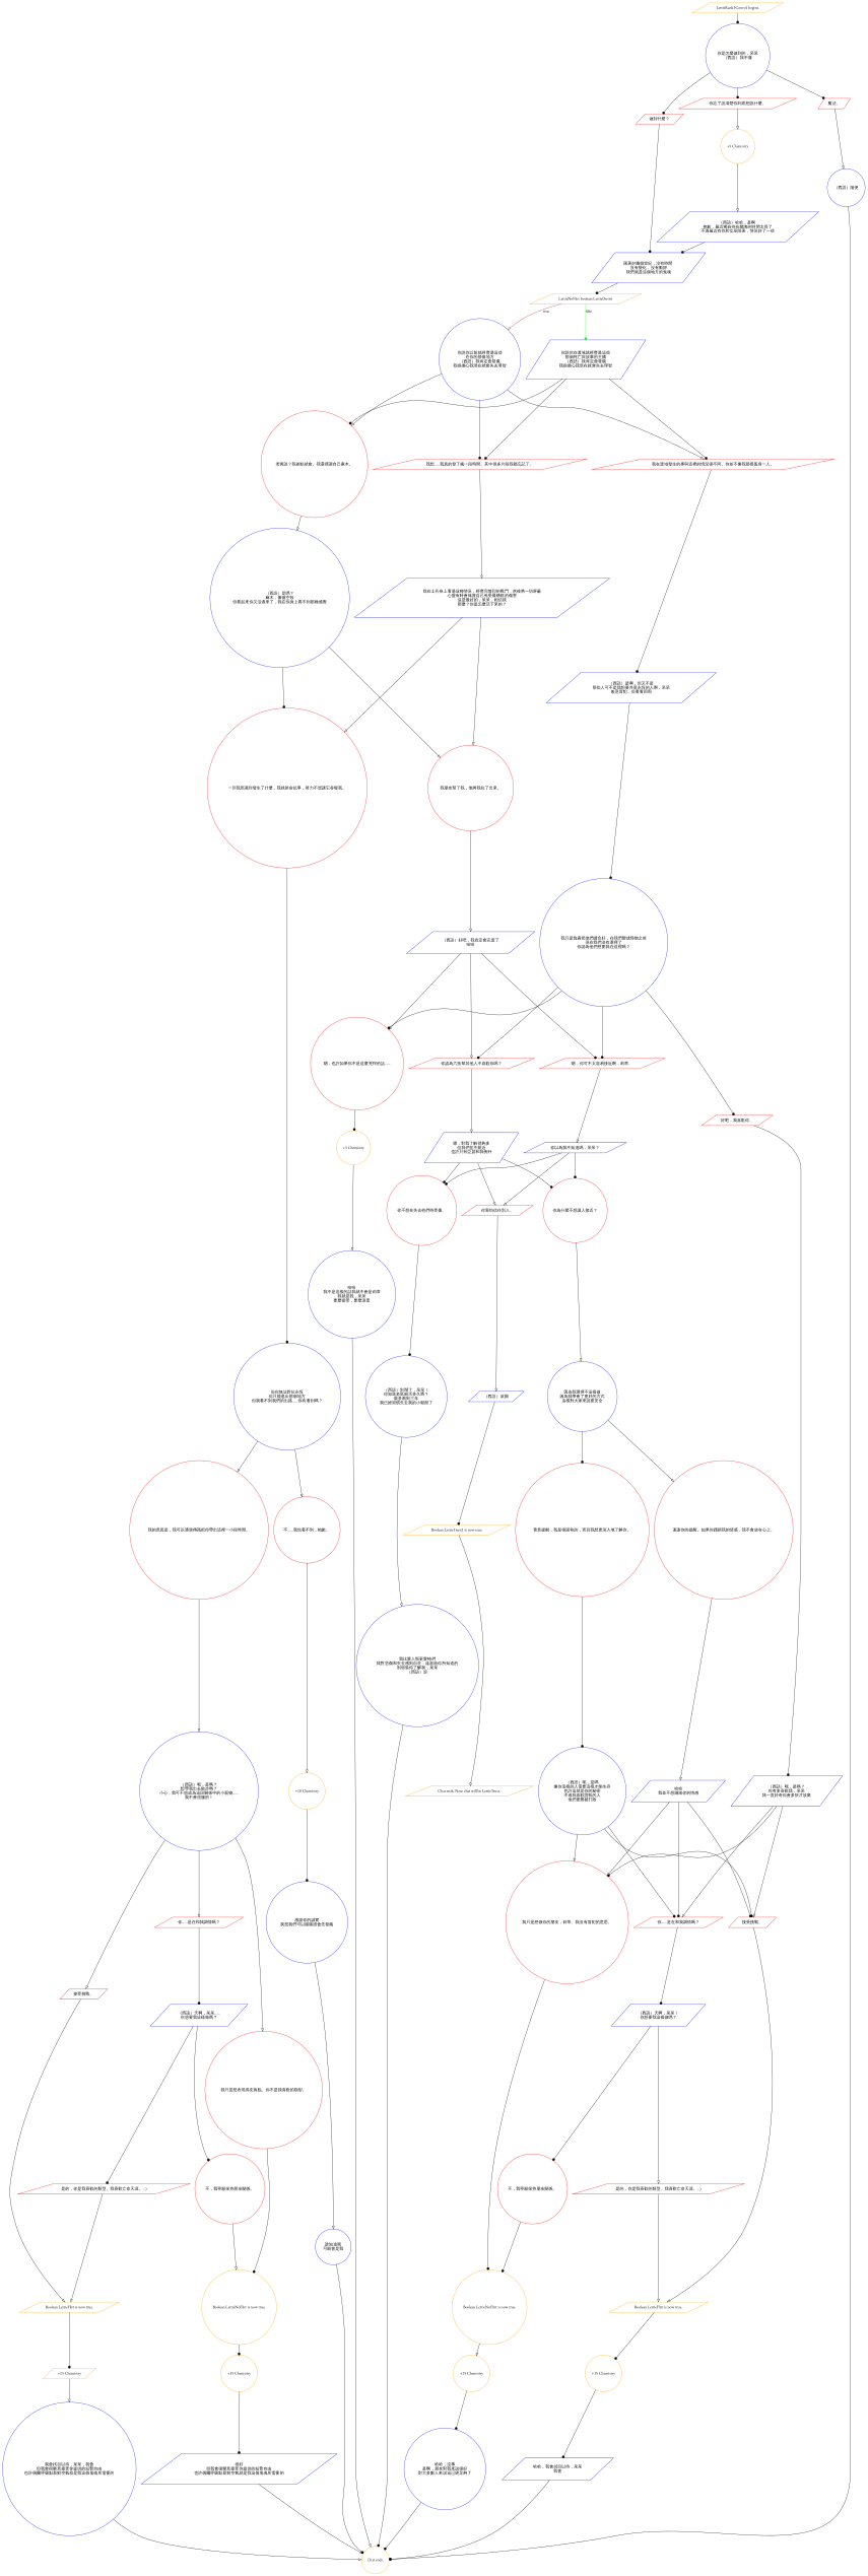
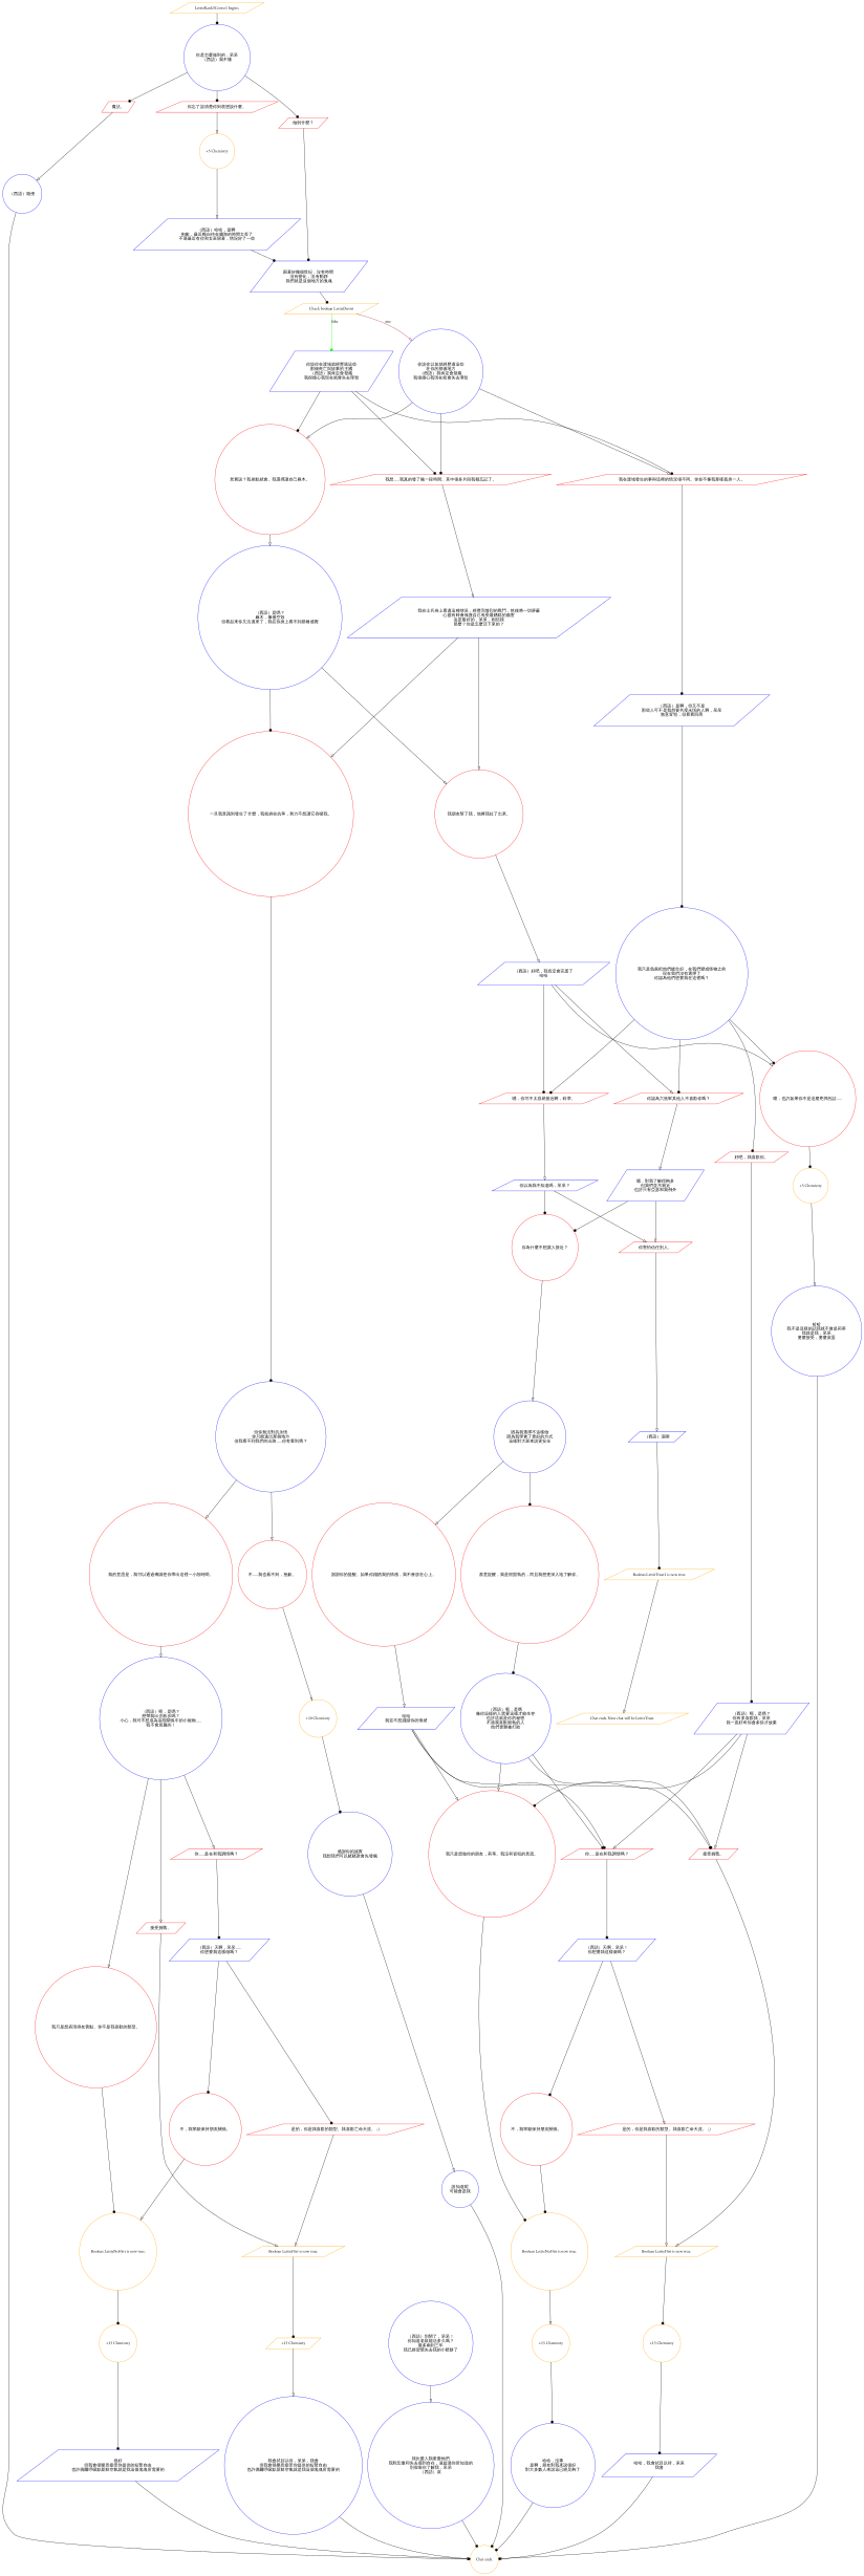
  digraph {
    fontname="EB Garamond"
    node [color=blue fontname="EB Garamond" shape=circle]
    edge [arrowhead=dot fontname="EB Garamond"]
    "LettieRank3Convo1 begins." [color=orange shape=parallelogram]
    n2 [label="你是怎麼做到的，呆呆\n（西語）我不懂"]
    n3 [color=red label="你忘了說清楚你到底想說什麼。" shape=parallelogram]
    n4 [color=red label="做到什麼？" shape=parallelogram]
    n5 [color=red label="魔法。" shape=parallelogram]
    n6 [color=orange label="+5 Chemistry"]
    n7 [label="困著好幾個世紀，沒有時間 \n沒有變化，沒有動靜\n我們就是這個地方的鬼魂" shape=parallelogram]
    n8 [label="（西語）隨便"]
    n9 [label="（西語）哈哈，是啊 \n抱歉，最近獨自待在腦海的時間太長了\n不過最近有你和女巫陪著，情況好了一些" shape=parallelogram]
-   n10 [color=orange label="LettieNoFlirt boolean LettieDuviri" shape=parallelogram]
+   n10 [color=orange label="Check boolean LettieDuviri" shape=parallelogram]
    "Chat ends." [color=orange]
    n12 [label="你說你在渡域就經歷過這些\n那個死亡與故事的王國\n（西語）我肯定會發瘋\n我很擔心我現在就會失去理智" shape=parallelogram]
    n13 [label="你說你以前就經歷過這些\n在你的那個地方\n（西語）我肯定會發瘋\n我很擔心我現在就會失去理智"]
    n14 [color=red label="老實說？我差點就會。我選擇讓自己麻木。"]
    n15 [color=red label="我想……我真的發了瘋一段時間。其中很多片段我都忘記了。" shape=parallelogram]
    n16 [color=red label="我在渡域發生的事與這裡的情況很不同。你並不像我那樣孤身一人。" shape=parallelogram]
    n17 [label="（西語）是嗎？\n麻木，像個空殼\n但看起來你又活過來了，我在你身上看不到那種感覺"]
    n18 [label="我在士兵身上看過這種情況，經歷完慘烈的戰鬥，然後將一切屏蔽\n心靈有時會保護自己免受最糟糕的傷害\n這是最好的，呆呆，相信我\n那麼？你是怎麼活下來的？" shape=parallelogram]
    n19 [label="（西語）是啊，但又不是\n那些人可不是我想要共度永恆的人啊，呆呆\n無意冒犯，但看看四周" shape=parallelogram]
    n20 [color=red label="一旦我意識到發生了什麼，我就拼命抗爭，努力不想讓它吞噬我。"]
    n21 [color=red label="我朋友幫了我，他將我拉了出來。"]
    n22 [label="我只是負責把他們縫合好，在我們變成怪物之前\n現在我們沒有選擇了\n你認為他們想要我在這裡嗎？"]
    n23 [label="但你無法對抗永恆\n你只能逃出那個地方\n但我看不到我們的出路……你有看到嗎？"]
    n24 [label="（西語）好吧，我肯定會完蛋了\n哈哈" shape=parallelogram]
    n25 [color=red label="好吧，我喜歡你。" shape=parallelogram]
    n26 [color=red label="你認為六煞幫其他人不喜歡你嗎？" shape=parallelogram]
    n27 [color=red label="嗯，你可不太容易接近啊，莉蒂。" shape=parallelogram]
    n28 [color=red label="嗯，也許如果你不是這麼兇悍的話……"]
    n29 [color=red label="不……我也看不到，抱歉。"]
    n30 [color=red label="我的意思是，我可以通過傳識把你帶出這裡一小段時間。"]
    n31 [label="（西語）呃，是嗎？\n你有多喜歡我，呆呆\n我一直好奇你會多快才放棄" shape=parallelogram]
    n32 [label="嗯，對我了解得夠多\n但我們並不親近\n也許只有亞瑟和我例外" shape=parallelogram]
    n33 [label="你以為我不知道嗎，呆呆？" shape=parallelogram]
    n34 [color=orange label="+5 Chemistry"]
    n35 [color=orange label="+10 Chemistry"]
    n36 [label="（西語）呃，是嗎？\n想帶我出去散步嗎？\n小心，我可不想成為這段關係中的小寵物……\n我不會屈服的！"]
    n37 [color=red label="接受挑戰。" shape=parallelogram]
    n38 [color=red label="你……是在和我調情嗎？" shape=parallelogram]
    n39 [color=red label="我只是想做你的朋友，莉蒂。我沒有冒犯的意思。"]
    n40 [color=red label="你為什麼不想讓人接近？"]
    n41 [color=red label="你害怕信任別人。" shape=parallelogram]
-   n42 [color=red label="你不想在失去他們時受傷。"]
    n43 [label="哈哈\n我不是這樣的話我就不會是莉蒂\n我就是我，呆呆\n要麼接受，要麼滾蛋"]
    n44 [label="感謝你的誠實\n我想我們可以賭賭誰會先發瘋"]
    n45 [color=red label="接受挑戰。" shape=parallelogram]
    n46 [color=red label="你……是在和我調情嗎？" shape=parallelogram]
    n47 [color=red label="我只是想表現得友善點。你不是我喜歡的類型。"]
    n48 [color=orange label="Boolean LettieFlirt is now true." shape=parallelogram]
    n49 [label="（西語）天啊，呆呆！\n你想要我這樣做嗎？" shape=parallelogram]
    n50 [color=orange label="Boolean LettieNoFlirt is now true."]
    n51 [label="因為我選擇不這樣做\n因為我學會了更好的方式\n這樣對大家來說更安全"]
    n52 [label="（西語）滾開" shape=parallelogram]
    n53 [label="（西語）別鬧了，呆呆！\n你知道老鼠能活多久嗎？\n最多兩到三年\n我已經習慣失去我的小鬆餅了"]
    n54 [label="誰知道呢\n可能會是我"]
    n55 [color=orange label="Boolean LettieFlirt is now true." shape=parallelogram]
    n56 [label="（西語）天啊，呆呆……\n你想要我這樣做嗎？" shape=parallelogram]
    n57 [color=orange label="Boolean LettieNoFlirt is now true."]
    n58 [color=orange label="+15 Chemistry"]
    n59 [color=red label="是的，你是我喜歡的類型。我喜歡亡命天涯。 ; )" shape=parallelogram]
    n60 [color=red label="不，我寧願保持朋友關係。"]
    n61 [color=orange label="+15 Chemistry"]
    n62 [color=red label="善意提醒，我是很固執的，而且我想更深入地了解你。"]
    n63 [color=red label="謝謝你的提醒。如果你踐踏我的情感，我不會放在心上。"]
    n64 [color=orange label="Boolean LettieTrust1 is now true." shape=parallelogram]
    n65 [label="我比愛人類更愛牠們\n我對悲傷和失去感到自在，遠超過你所知道的\n別假裝你了解我，呆呆\n（西語）滾"]
    n66 [color=orange label="+15 Chemistry" shape=parallelogram]
    n67 [color=red label="是的，你是我喜歡的類型。我喜歡亡命天涯。 ; )" shape=parallelogram]
    n68 [color=red label="不，我寧願保持朋友關係。"]
    n69 [color=orange label="+15 Chemistry"]
    n70 [label="哈哈，我會拭目以待，呆呆\n我會" shape=parallelogram]
    n71 [label="哈哈，沒事\n是啊，朋友對我來說很好\n對大多數人來說這已經足夠了"]
    n72 [label="（西語）呃，是嗎\n像你這樣的人需要這樣才能生存\n也許這就是你的秘密\n不過我喜歡固執的人\n他們更難被打敗"]
    n73 [label="哈哈\n我並不想踐踏你的情感" shape=parallelogram]
    "Chat ends. Next chat will be LettieTrust." [color=orange shape=parallelogram]
    n75 [label="我會拭目以待，呆呆，我會\n但我會很樂意接受你提供的短暫自由\n也許偶爾呼吸點新鮮空氣就是我這個鬼魂所需要的"]
    n76 [label="很好\n但我會很樂意接受你提供的短暫自由\n也許偶爾呼吸點新鮮空氣就是我這個鬼魂所需要的" shape=parallelogram]
    "LettieRank3Convo1 begins." -> n2
    n2 -> n3
    n2 -> n4
    n2 -> n5
    n3 -> n6 [arrowhead=onormal]
    n4 -> n7
    n5 -> n8 [arrowhead=onormal]
    n6 -> n9 [arrowhead=onormal]
    n7 -> n10
    n8 -> "Chat ends."
    n9 -> n7
    n10 -> n12 [color=green label=false]
    n10 -> n13 [arrowhead=onormal color=brown label=true]
    n12 -> n14
    n12 -> n15
    n12 -> n16
    n13 -> n14 [arrowhead=onormal]
    n13 -> n15
    n13 -> n16 [arrowhead=onormal]
    n14 -> n17 [arrowhead=onormal]
    n15 -> n18 [arrowhead=onormal]
    n16 -> n19
    n17 -> n20
    n17 -> n21 [arrowhead=onormal]
    n18 -> n20 [arrowhead=onormal]
    n18 -> n21 [arrowhead=onormal]
    n19 -> n22
    n20 -> n23
    n21 -> n24 [arrowhead=onormal]
    n22 -> n25
    n22 -> n26
    n22 -> n27
    n22 -> n28
    n23 -> n29 [arrowhead=onormal]
    n23 -> n30 [arrowhead=onormal]
    n24 -> n26 [arrowhead=onormal]
    n24 -> n27
    n24 -> n28 [arrowhead=onormal]
    n25 -> n31
    n26 -> n32 [arrowhead=onormal]
    n27 -> n33 [arrowhead=onormal]
    n28 -> n34
    n29 -> n35 [arrowhead=onormal]
    n30 -> n36 [arrowhead=onormal]
    n31 -> n37 [arrowhead=onormal]
    n31 -> n38 [arrowhead=onormal]
    n31 -> n39
    n32 -> n40
    n32 -> n41 [arrowhead=onormal]
-   n32 -> n42
    n33 -> n40
    n33 -> n41 [arrowhead=onormal]
-   n33 -> n42
    n34 -> n43 [arrowhead=onormal]
    n35 -> n44
    n36 -> n45 [arrowhead=onormal]
    n36 -> n46 [arrowhead=onormal]
    n36 -> n47 [arrowhead=onormal]
    n37 -> n48 [arrowhead=onormal]
    n38 -> n49
    n39 -> n50
    n40 -> n51 [arrowhead=onormal]
    n41 -> n52 [arrowhead=onormal]
-   n42 -> n53
    n43 -> "Chat ends." [arrowhead=onormal]
    n44 -> n54 [arrowhead=onormal]
    n45 -> n55 [arrowhead=onormal]
    n46 -> n56
    n47 -> n57
    n48 -> n58
    n49 -> n59 [arrowhead=onormal]
    n49 -> n60
    n50 -> n61 [arrowhead=onormal]
    n51 -> n62
    n51 -> n63 [arrowhead=onormal]
    n52 -> n64
    n53 -> n65 [arrowhead=onormal]
    n54 -> "Chat ends."
    n55 -> n66
    n56 -> n67
    n56 -> n68
    n57 -> n69
    n58 -> n70
    n59 -> n48 [arrowhead=onormal]
    n60 -> n50
    n61 -> n71
    n62 -> n72
    n63 -> n73 [arrowhead=onormal]
    n64 -> "Chat ends. Next chat will be LettieTrust." [arrowhead=onormal]
    n65 -> "Chat ends."
    n66 -> n75 [arrowhead=onormal]
    n67 -> n55 [arrowhead=onormal]
    n68 -> n57 [arrowhead=onormal]
    n69 -> n76
    n70 -> "Chat ends."
    n71 -> "Chat ends."
    n72 -> n37
    n72 -> n38
    n72 -> n39 [arrowhead=onormal]
    n73 -> n37
    n73 -> n38
    n73 -> n39 [arrowhead=onormal]
    n75 -> "Chat ends." [arrowhead=onormal]
    n76 -> "Chat ends." [arrowhead=onormal]
  }
